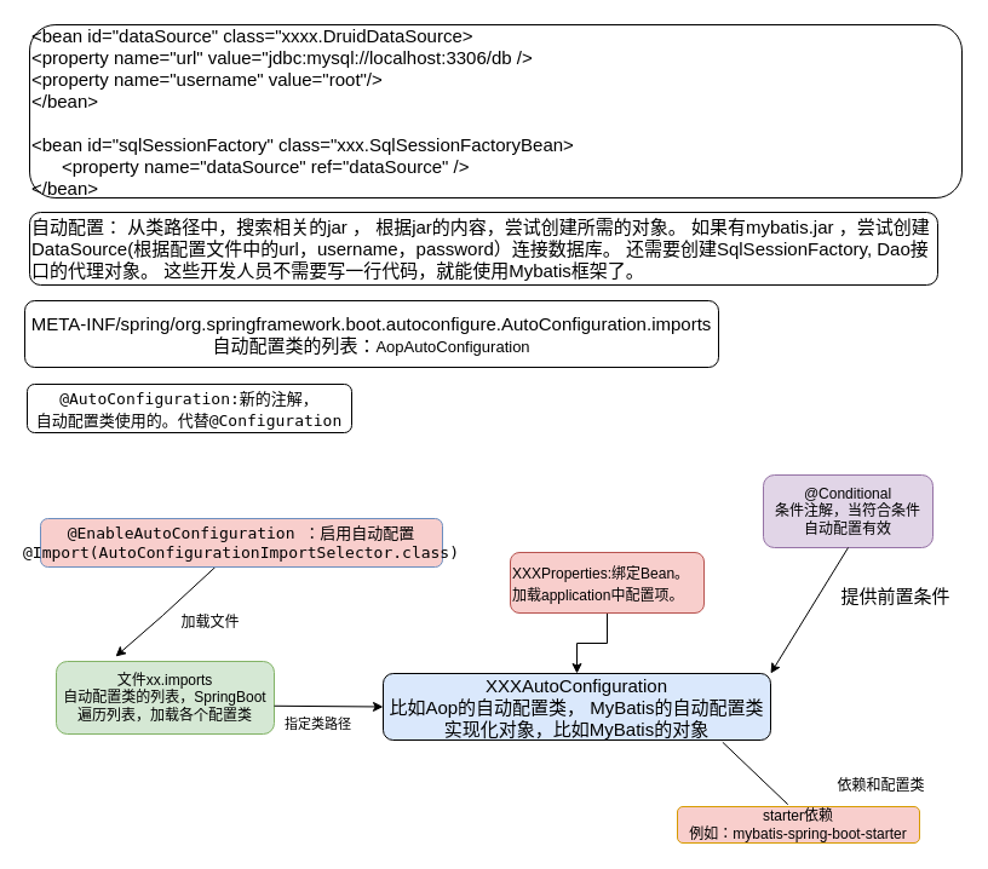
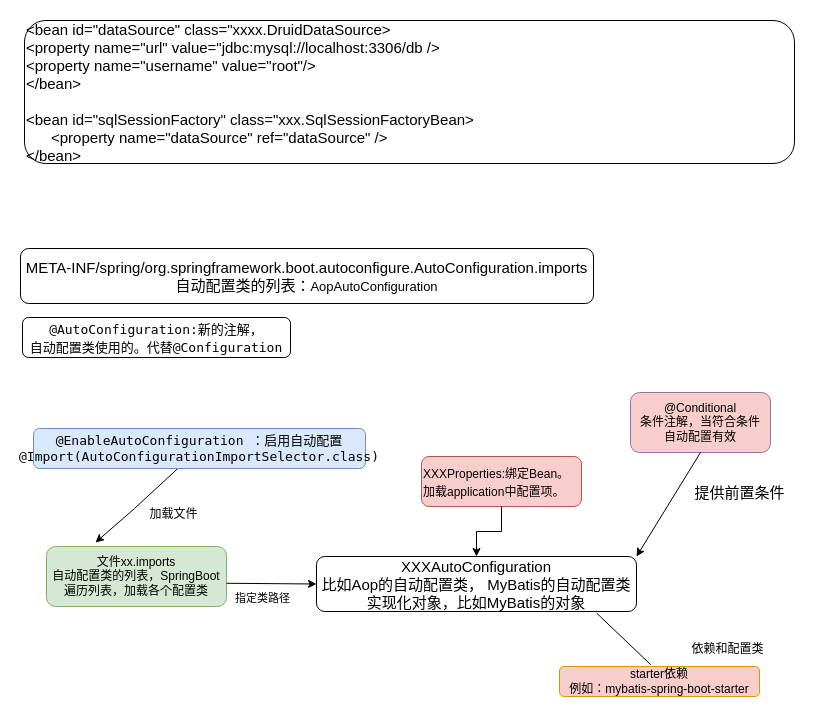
  <mxCell id="0" />
  <mxCell id="1" parent="0" />
  <mxCell id="2" value="&amp;lt;bean id=&quot;dataSource&quot; class=&quot;xxxx.DruidDataSource&amp;gt;&lt;br&gt;&amp;lt;property name=&quot;url&quot; value=&quot;jdbc:mysql://localhost:3306/db /&amp;gt;&lt;br&gt;&amp;lt;property name=&quot;username&quot; value=&quot;root&quot;/&amp;gt;&lt;br&gt;&amp;lt;/bean&amp;gt;&lt;br&gt;&lt;br&gt;&amp;lt;bean id=&quot;sqlSessionFactory&quot; class=&quot;xxx.SqlSessionFactoryBean&amp;gt;&lt;br&gt;&amp;nbsp; &amp;nbsp; &amp;nbsp; &amp;lt;property name=&quot;dataSource&quot; ref=&quot;dataSource&quot; /&amp;gt;&lt;br&gt;&amp;lt;/bean&amp;gt;" style="rounded=1;whiteSpace=wrap;html=1;fontSize=15;align=left;" vertex="1" parent="1"><mxGeometry x="24" y="20" width="770" height="143" as="geometry" /></mxCell>
- <mxCell id="3" value="自动配置： 从类路径中，搜索相关的jar ， 根据jar的内容，尝试创建所需的对象。 如果有mybatis.jar ，尝试创建DataSource(根据配置文件中的url，username，password）连接数据库。 还需要创建SqlSessionFactory, Dao接口的代理对象。 这些开发人员不需要写一行代码，就能使用Mybatis框架了。" style="rounded=1;whiteSpace=wrap;html=1;fontSize=15;align=left;" vertex="1" parent="1"><mxGeometry x="24" y="175" width="750" height="60" as="geometry" /></mxCell>
- <mxCell id="4" value="XXXAutoConfiguration&lt;br&gt;比如Aop的自动配置类， MyBatis的自动配置类&lt;br&gt;实现化对象，比如MyBatis的对象" style="rounded=1;whiteSpace=wrap;html=1;fontSize=15;fillColor=#dae8fc;" vertex="1" parent="1"><mxGeometry x="316" y="556" width="320" height="55" as="geometry" /></mxCell>
+ <mxCell id="4" value="XXXAutoConfiguration&lt;br&gt;比如Aop的自动配置类， MyBatis的自动配置类&lt;br&gt;实现化对象，比如MyBatis的对象" style="rounded=1;whiteSpace=wrap;html=1;fontSize=15;" vertex="1" parent="1"><mxGeometry x="316" y="556" width="320" height="55" as="geometry" /></mxCell>
  <mxCell id="5" value="META-INF/spring/org.springframework.boot.autoconfigure.AutoConfiguration.imports&lt;br&gt;自动配置类的列表：&lt;span style=&quot;background-color: rgb(255 , 255 , 255) ; font-size: 13px&quot;&gt;Ao&lt;/span&gt;&lt;font style=&quot;background-color: rgb(255 , 255 , 255) ; font-size: 13px&quot;&gt;pAutoConfiguration&lt;/font&gt;" style="rounded=1;whiteSpace=wrap;html=1;fontSize=15;" vertex="1" parent="1"><mxGeometry x="20" y="248" width="573" height="55" as="geometry" /></mxCell>
  <mxCell id="6" value="&lt;div style=&quot;background-color: rgb(255 , 255 , 255) ; font-family: &amp;#34;jetbrains mono&amp;#34; , monospace&quot;&gt;&lt;pre&gt;&lt;span style=&quot;font-size: 13px&quot;&gt;&lt;font style=&quot;font-size: 13px&quot;&gt;@AutoConfiguration:新的注解，&lt;br&gt;自动配置类使用的。代替@Configuration&lt;/font&gt;&lt;/span&gt;&lt;/pre&gt;&lt;/div&gt;" style="rounded=1;whiteSpace=wrap;html=1;fontSize=15;" vertex="1" parent="1"><mxGeometry x="22" y="317" width="268" height="40" as="geometry" /></mxCell>
  <mxCell id="7" value="&lt;span&gt;文件xx.imports&lt;br&gt;自动配置类的列表，SpringBoot遍历列表，加载各个配置类&lt;br&gt;&lt;/span&gt;" style="rounded=1;whiteSpace=wrap;html=1;fontSize=12;fillColor=#d5e8d4;strokeColor=#82b366;" vertex="1" parent="1"><mxGeometry x="46" y="546" width="180" height="60" as="geometry" /></mxCell>
  <mxCell id="8" value="" style="endArrow=classic;html=1;rounded=0;fontSize=12;" edge="1" parent="1" source="10"><mxGeometry width="50" height="50" relative="1" as="geometry"><mxPoint x="109.7" y="478.32" as="sourcePoint" /><mxPoint x="95" y="542" as="targetPoint" /><Array as="points"><mxPoint x="134" y="508" /></Array></mxGeometry></mxCell>
  <mxCell id="9" value="加载文件" style="text;html=1;align=center;verticalAlign=middle;resizable=0;points=[];autosize=1;strokeColor=none;fillColor=none;fontSize=12;" vertex="1" parent="1"><mxGeometry x="143" y="504" width="60" height="20" as="geometry" /></mxCell>
- <mxCell id="10" value="&lt;pre style=&quot;font-size: 13px&quot;&gt;@EnableAutoConfiguration ：启用自动配置&lt;br&gt;@Import&lt;span style=&quot;font-family: &amp;#34;jetbrains mono&amp;#34; , monospace&quot;&gt;(AutoConfigurationImportSelector.&lt;/span&gt;&lt;span style=&quot;font-family: &amp;#34;jetbrains mono&amp;#34; , monospace&quot;&gt;class&lt;/span&gt;&lt;span style=&quot;font-family: &amp;#34;jetbrains mono&amp;#34; , monospace&quot;&gt;)&lt;/span&gt;&lt;/pre&gt;" style="rounded=1;whiteSpace=wrap;html=1;fontSize=12;fillColor=#f8cecc;strokeColor=#6c8ebf;" vertex="1" parent="1"><mxGeometry x="33" y="428" width="332" height="40" as="geometry" /></mxCell>
+ <mxCell id="10" value="&lt;pre style=&quot;font-size: 13px&quot;&gt;@EnableAutoConfiguration ：启用自动配置&lt;br&gt;@Import&lt;span style=&quot;font-family: &amp;#34;jetbrains mono&amp;#34; , monospace&quot;&gt;(AutoConfigurationImportSelector.&lt;/span&gt;&lt;span style=&quot;font-family: &amp;#34;jetbrains mono&amp;#34; , monospace&quot;&gt;class&lt;/span&gt;&lt;span style=&quot;font-family: &amp;#34;jetbrains mono&amp;#34; , monospace&quot;&gt;)&lt;/span&gt;&lt;/pre&gt;" style="rounded=1;whiteSpace=wrap;html=1;fontSize=12;fillColor=#dae8fc;strokeColor=#6c8ebf;" vertex="1" parent="1"><mxGeometry x="33" y="428" width="332" height="40" as="geometry" /></mxCell>
  <mxCell id="11" value="starter依赖&lt;br&gt;例如：mybatis-spring-boot-starter" style="rounded=1;whiteSpace=wrap;html=1;fontSize=12;fillColor=#f8cecc;strokeColor=#d79b00;" vertex="1" parent="1"><mxGeometry x="559" y="666" width="200" height="30" as="geometry" /></mxCell>
  <mxCell id="12" value="依赖和配置类" style="text;html=1;align=center;verticalAlign=middle;resizable=0;points=[];autosize=1;strokeColor=none;fillColor=none;fontSize=12;fontColor=#000000;" vertex="1" parent="1"><mxGeometry x="682" y="639" width="90" height="20" as="geometry" /></mxCell>
  <mxCell id="13" value="提供前置条件" style="text;html=1;align=center;verticalAlign=middle;resizable=0;points=[];autosize=1;strokeColor=none;fillColor=none;fontSize=15;fontColor=#000000;" vertex="1" parent="1"><mxGeometry x="684" y="482" width="110" height="20" as="geometry" /></mxCell>
  <mxCell id="14" style="edgeStyle=orthogonalEdgeStyle;rounded=0;orthogonalLoop=1;jettySize=auto;html=1;fontSize=12;fontColor=#000000;" edge="1" parent="1" source="15" target="4"><mxGeometry relative="1" as="geometry" /></mxCell>
  <mxCell id="15" value="&lt;font style=&quot;font-size: 12px&quot;&gt;XXXProperties:绑定Bean。&lt;br&gt;加载application中配置项。&lt;/font&gt;" style="rounded=1;whiteSpace=wrap;html=1;fontSize=15;align=left;fillColor=#f8cecc;strokeColor=#b85450;" vertex="1" parent="1"><mxGeometry x="421" y="456" width="160" height="50" as="geometry" /></mxCell>
  <mxCell id="16" value="" style="endArrow=none;html=1;rounded=0;fontSize=12;fontColor=#000000;exitX=0.456;exitY=-0.061;exitDx=0;exitDy=0;exitPerimeter=0;entryX=0.876;entryY=1.032;entryDx=0;entryDy=0;entryPerimeter=0;" edge="1" parent="1" source="11" target="4"><mxGeometry width="50" height="50" relative="1" as="geometry"><mxPoint x="526" y="696" as="sourcePoint" /><mxPoint x="576" y="646" as="targetPoint" /></mxGeometry></mxCell>
- <mxCell id="17" value="&lt;div&gt;@Conditional&lt;/div&gt;&lt;div&gt;条件注解，当符合条件&lt;/div&gt;&lt;div&gt;自动配置有效&lt;/div&gt;" style="rounded=1;whiteSpace=wrap;html=1;fontSize=12;fillColor=#e1d5e7;strokeColor=#9673a6;" vertex="1" parent="1"><mxGeometry x="630" y="392" width="140" height="60" as="geometry" /></mxCell>
+ <mxCell id="17" value="&lt;div&gt;@Conditional&lt;/div&gt;&lt;div&gt;条件注解，当符合条件&lt;/div&gt;&lt;div&gt;自动配置有效&lt;/div&gt;" style="rounded=1;whiteSpace=wrap;html=1;fontSize=12;fillColor=#f8cecc;strokeColor=#9673a6;" vertex="1" parent="1"><mxGeometry x="630" y="392" width="140" height="60" as="geometry" /></mxCell>
  <mxCell id="18" value="" style="endArrow=classic;html=1;rounded=0;fontSize=12;fontColor=#000000;exitX=0.5;exitY=1;exitDx=0;exitDy=0;" edge="1" parent="1" source="17"><mxGeometry width="50" height="50" relative="1" as="geometry"><mxPoint x="646" y="546" as="sourcePoint" /><mxPoint x="636" y="556" as="targetPoint" /></mxGeometry></mxCell>
  <mxCell id="19" value="" style="endArrow=classic;html=1;rounded=0;fontSize=11;fontColor=#000000;exitX=1;exitY=0.613;exitDx=0;exitDy=0;exitPerimeter=0;entryX=0;entryY=0.5;entryDx=0;entryDy=0;" edge="1" parent="1" source="7" target="4"><mxGeometry width="50" height="50" relative="1" as="geometry"><mxPoint x="301" y="697" as="sourcePoint" /><mxPoint x="351" y="647" as="targetPoint" /></mxGeometry></mxCell>
  <mxCell id="20" value="指定类路径" style="text;html=1;align=center;verticalAlign=middle;resizable=0;points=[];autosize=1;strokeColor=none;fillColor=none;fontSize=11;fontColor=#000000;" vertex="1" parent="1"><mxGeometry x="229" y="589" width="65" height="17" as="geometry" /></mxCell>
